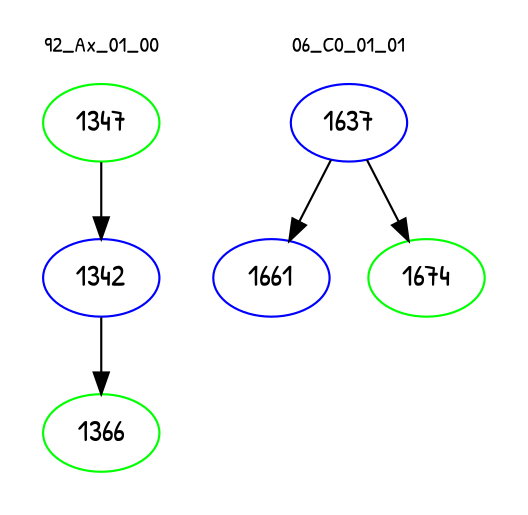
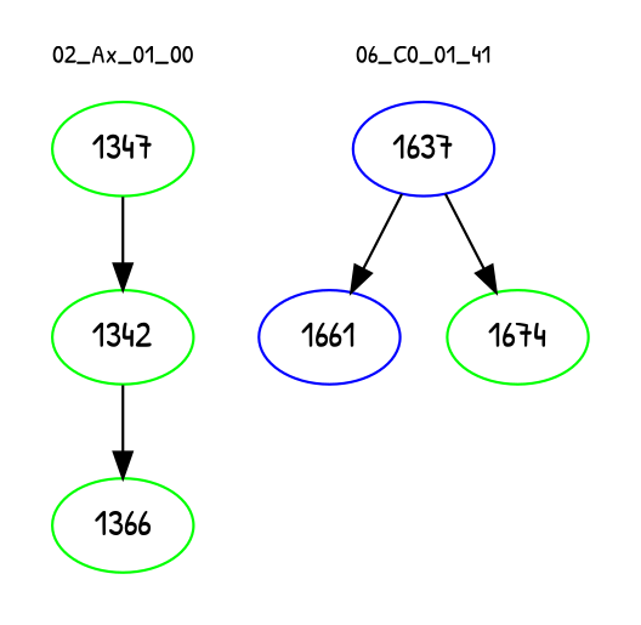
  digraph {
    fontname="Patrick Hand"
    node [color=blue fontname="Patrick Hand"]
    edge [color=black fontname="Patrick Hand"]
-   n1 [label=1342]
+   n1 [color=green label=1342]
    n2 [color=green label=1347]
    n3 [color=green label=1366]
    n4 [label=1637]
    n5 [label=1661]
    n6 [color=green label=1674]
    subgraph cluster_1 {
      color=white
      fontsize=10
-     label="92_Ax_01_00"
+     label="02_Ax_01_00"
      n1
      n2
      n3
    }
    subgraph cluster_2 {
      color=white
      fontsize=10
-     label="06_C0_01_01"
+     label="06_C0_01_41"
      n4
      n5
      n6
    }
    n1 -> n3
    n2 -> n1
    n4 -> n5
    n4 -> n6
  }
